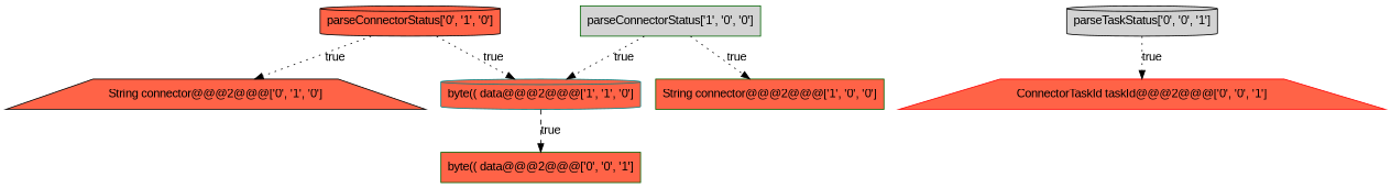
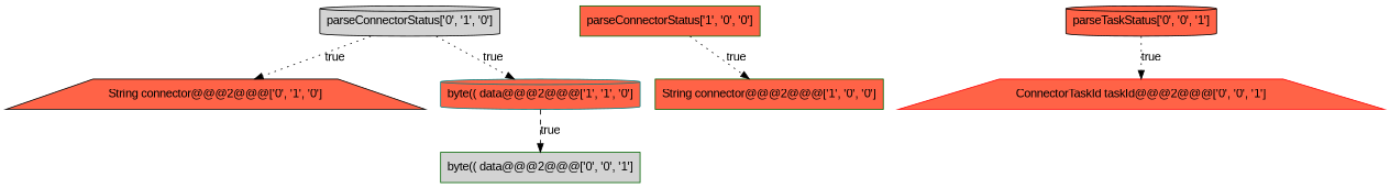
  digraph {
    fontname="Liberation Sans"
    node [color=darkgreen fillcolor=tomato fontname="Liberation Sans" shape=box style=filled]
    edge [fontname="Liberation Sans" style=dotted]
-   n1 [label="byte(( data@@@2@@@['0', '0', '1']"]
+   n1 [fillcolor=lightgray label="byte(( data@@@2@@@['0', '0', '1']"]
    n2 [label="String connector@@@2@@@['1', '0', '0']"]
    n3 [color=teal label="byte(( data@@@2@@@['1', '1', '0']" shape=cylinder]
    n4 [color=red label="ConnectorTaskId taskId@@@2@@@['0', '0', '1']" shape=trapezium]
-   n5 [color=black fillcolor=lightgray label="parseTaskStatus['0', '0', '1']" shape=cylinder]
+   n5 [color=black label="parseTaskStatus['0', '0', '1']" shape=cylinder]
    n6 [color=black label="String connector@@@2@@@['0', '1', '0']" shape=trapezium]
-   n7 [color=black label="parseConnectorStatus['0', '1', '0']" shape=cylinder]
-   n8 [fillcolor=lightgray label="parseConnectorStatus['1', '0', '0']"]
+   n7 [color=black fillcolor=lightgray label="parseConnectorStatus['0', '1', '0']" shape=cylinder]
+   n8 [label="parseConnectorStatus['1', '0', '0']"]
    n3 -> n1 [label=true style=dashed]
    n5 -> n4 [label=true]
    n7 -> n3 [label=true]
    n7 -> n6 [label=true]
    n8 -> n2 [label=true]
-   n8 -> n3 [label=true]
  }
